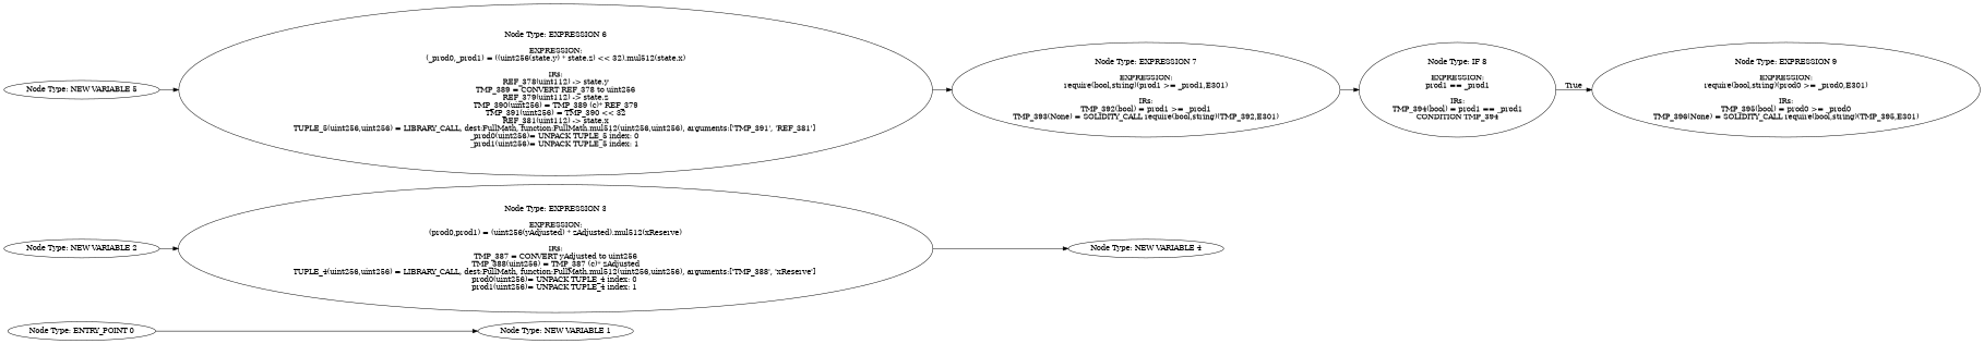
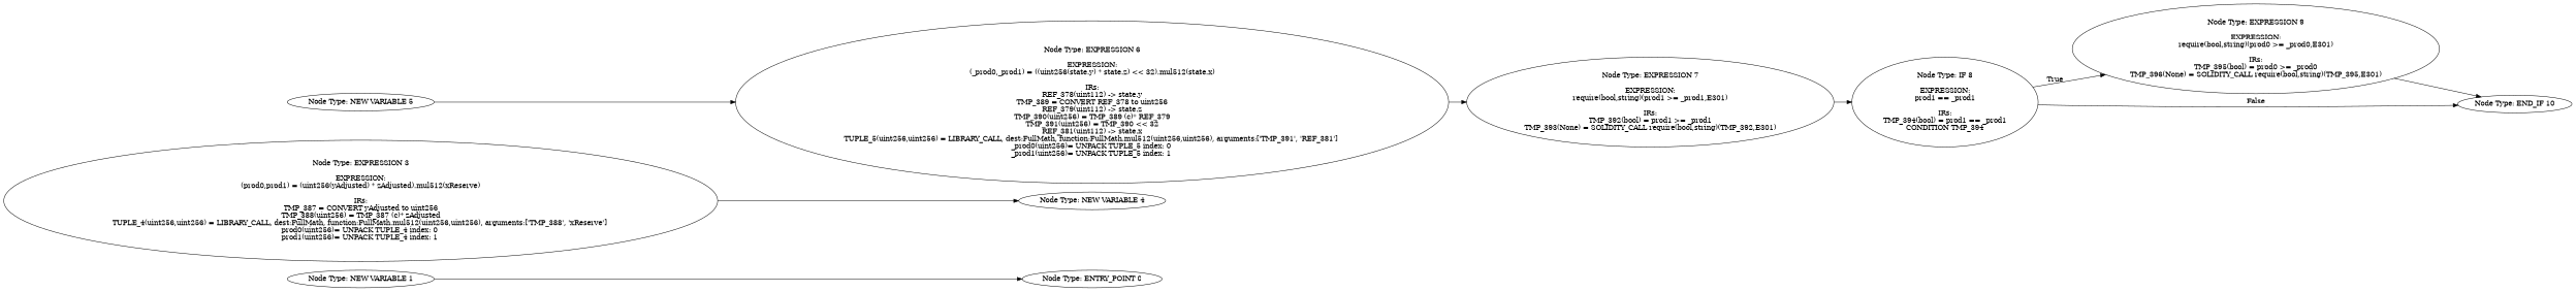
  digraph {
    rankdir=LR
    n1 [label="Node Type: ENTRY_POINT 0\n"]
    n2 [label="Node Type: NEW VARIABLE 1\n"]
-   n3 [label="Node Type: NEW VARIABLE 2\n"]
    n4 [label="Node Type: EXPRESSION 3\n\nEXPRESSION:\n(prod0,prod1) = (uint256(yAdjusted) * zAdjusted).mul512(xReserve)\n\nIRs:\nTMP_387 = CONVERT yAdjusted to uint256\nTMP_388(uint256) = TMP_387 (c)* zAdjusted\nTUPLE_4(uint256,uint256) = LIBRARY_CALL, dest:FullMath, function:FullMath.mul512(uint256,uint256), arguments:['TMP_388', 'xReserve'] \nprod0(uint256)= UNPACK TUPLE_4 index: 0 \nprod1(uint256)= UNPACK TUPLE_4 index: 1 "]
    n5 [label="Node Type: NEW VARIABLE 4\n"]
    n6 [label="Node Type: NEW VARIABLE 5\n"]
    n7 [label="Node Type: EXPRESSION 6\n\nEXPRESSION:\n(_prod0,_prod1) = ((uint256(state.y) * state.z) << 32).mul512(state.x)\n\nIRs:\nREF_378(uint112) -> state.y\nTMP_389 = CONVERT REF_378 to uint256\nREF_379(uint112) -> state.z\nTMP_390(uint256) = TMP_389 (c)* REF_379\nTMP_391(uint256) = TMP_390 << 32\nREF_381(uint112) -> state.x\nTUPLE_5(uint256,uint256) = LIBRARY_CALL, dest:FullMath, function:FullMath.mul512(uint256,uint256), arguments:['TMP_391', 'REF_381'] \n_prod0(uint256)= UNPACK TUPLE_5 index: 0 \n_prod1(uint256)= UNPACK TUPLE_5 index: 1 "]
    n8 [label="Node Type: EXPRESSION 7\n\nEXPRESSION:\nrequire(bool,string)(prod1 >= _prod1,E301)\n\nIRs:\nTMP_392(bool) = prod1 >= _prod1\nTMP_393(None) = SOLIDITY_CALL require(bool,string)(TMP_392,E301)"]
    n9 [label="Node Type: IF 8\n\nEXPRESSION:\nprod1 == _prod1\n\nIRs:\nTMP_394(bool) = prod1 == _prod1\nCONDITION TMP_394"]
    n10 [label="Node Type: EXPRESSION 9\n\nEXPRESSION:\nrequire(bool,string)(prod0 >= _prod0,E301)\n\nIRs:\nTMP_395(bool) = prod0 >= _prod0\nTMP_396(None) = SOLIDITY_CALL require(bool,string)(TMP_395,E301)"]
-   n1 -> n2
-   n3 -> n4
+   n11 [label="Node Type: END_IF 10\n"]
+   n2 -> n1
    n4 -> n5
    n6 -> n7
    n7 -> n8
    n8 -> n9
    n9 -> n10 [label=True]
+   n9 -> n11 [label=False]
+   n10 -> n11
  }
